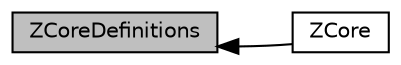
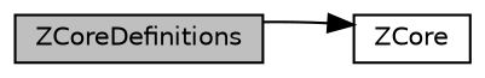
  digraph {
    rankdir=LR
    node [color=black fontname=Helvetica fontsize=10 shape=box style=filled]
    n1 [fillcolor=grey75 fontcolor=black height=0.2 label=ZCoreDefinitions width=0.4]
    n2 [fillcolor=white height=0.2 label=ZCore width=0.4]
-   n1 -> n2 [dir=back fontname=Helvetica fontsize=10 labelfontname=Helvetica labelfontsize=10 shape=plaintext style=solid]
+   n2 -> n1 [dir=back fontname=Helvetica fontsize=10 labelfontname=Helvetica labelfontsize=10 shape=plaintext style=solid]
  }
